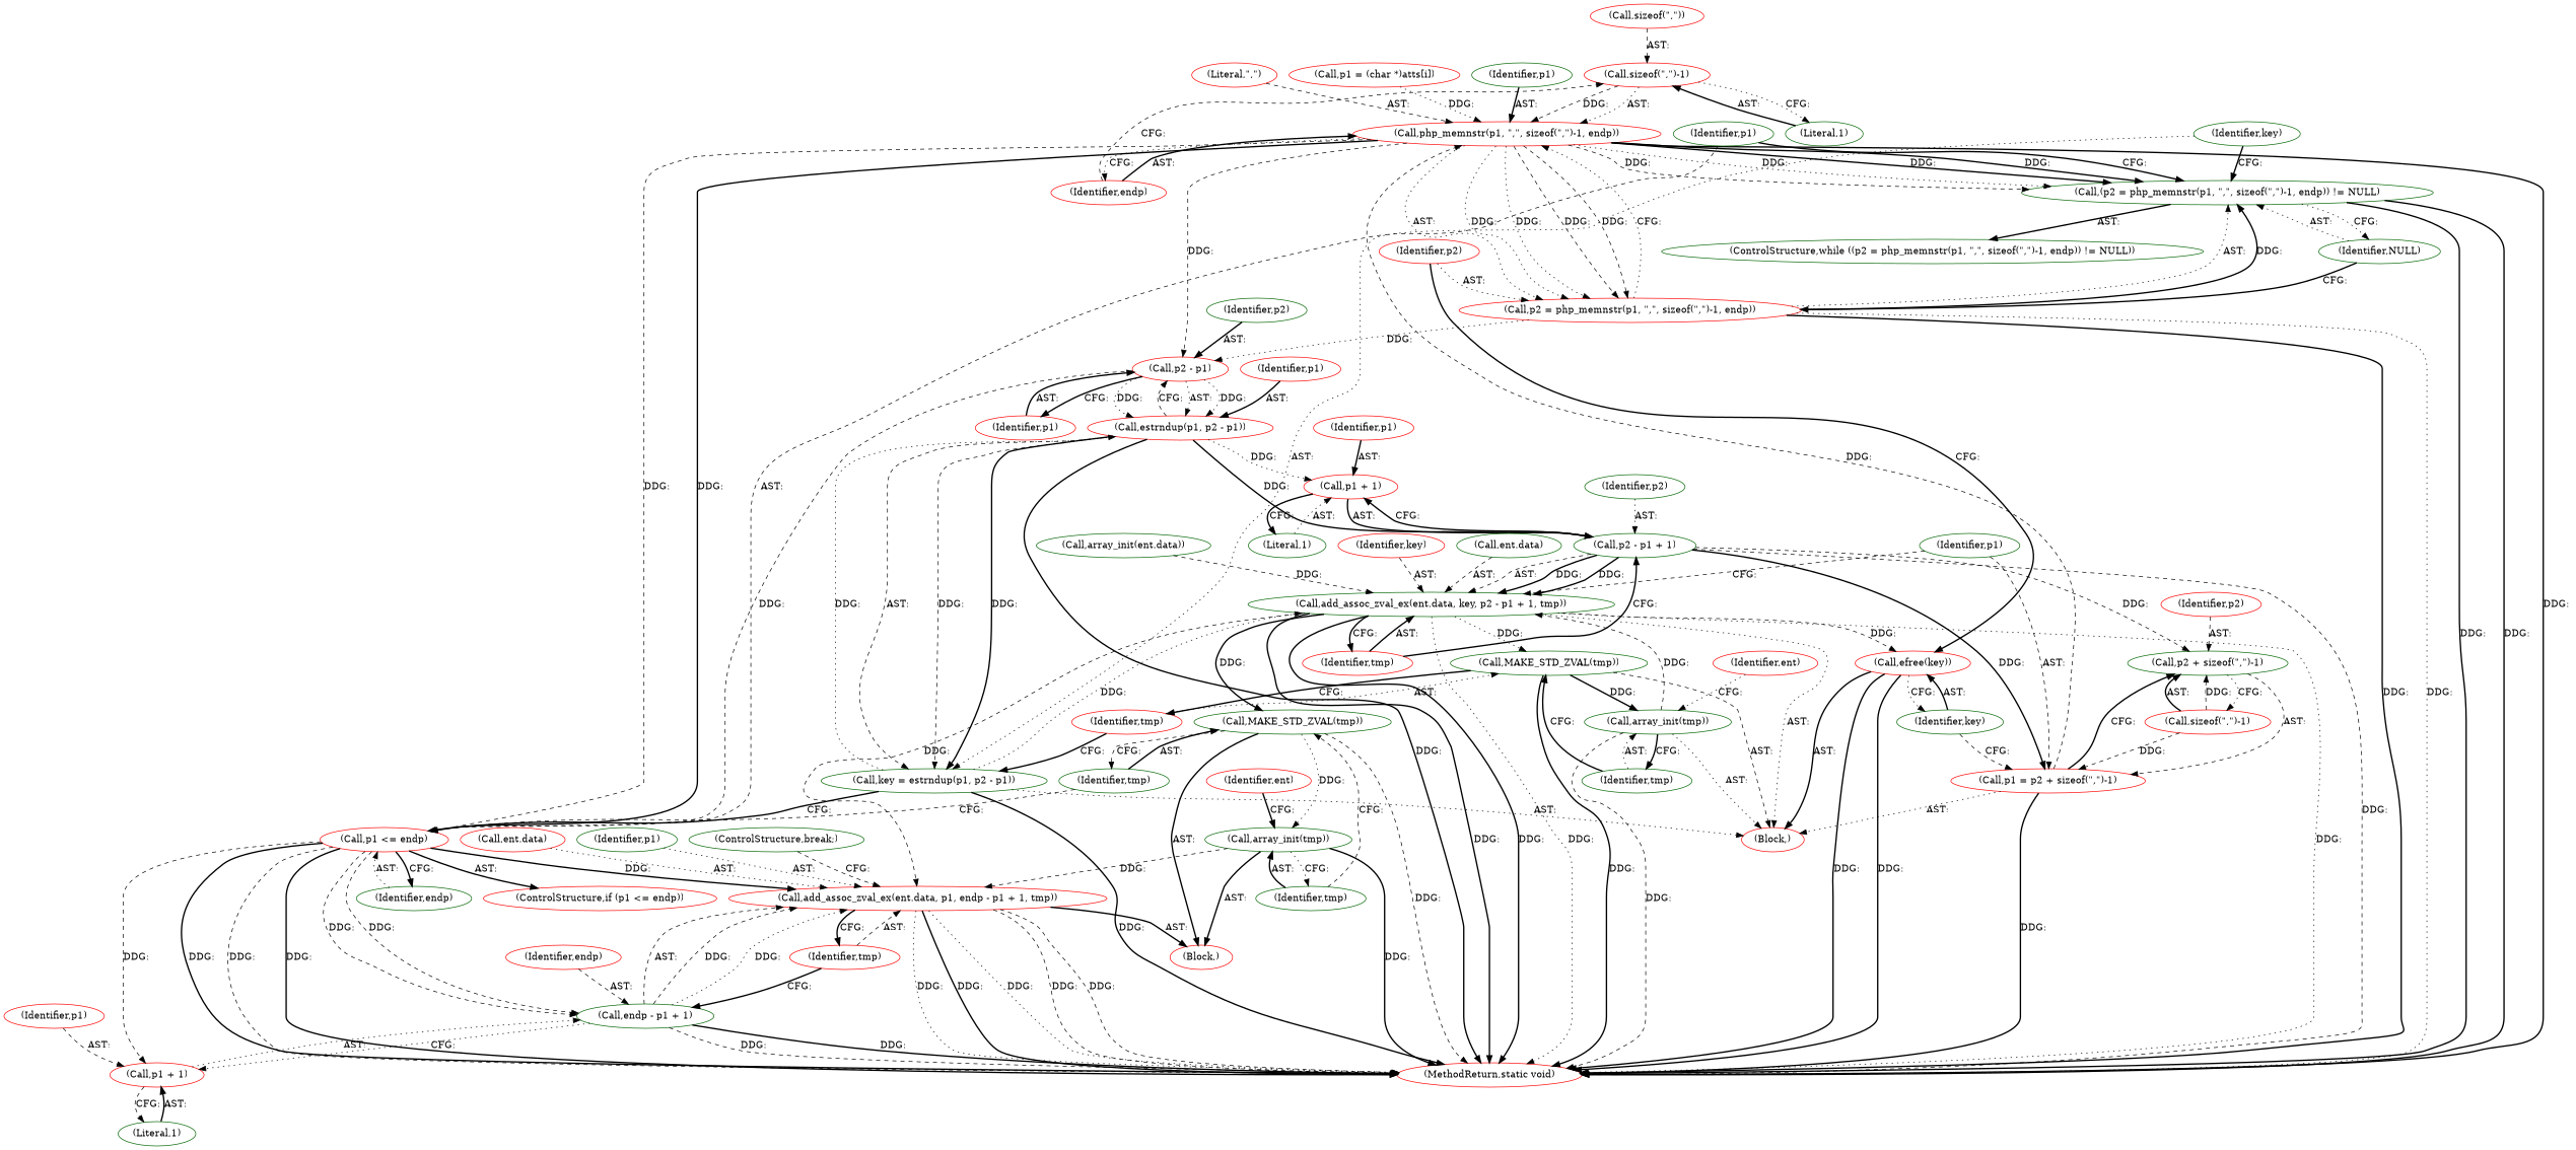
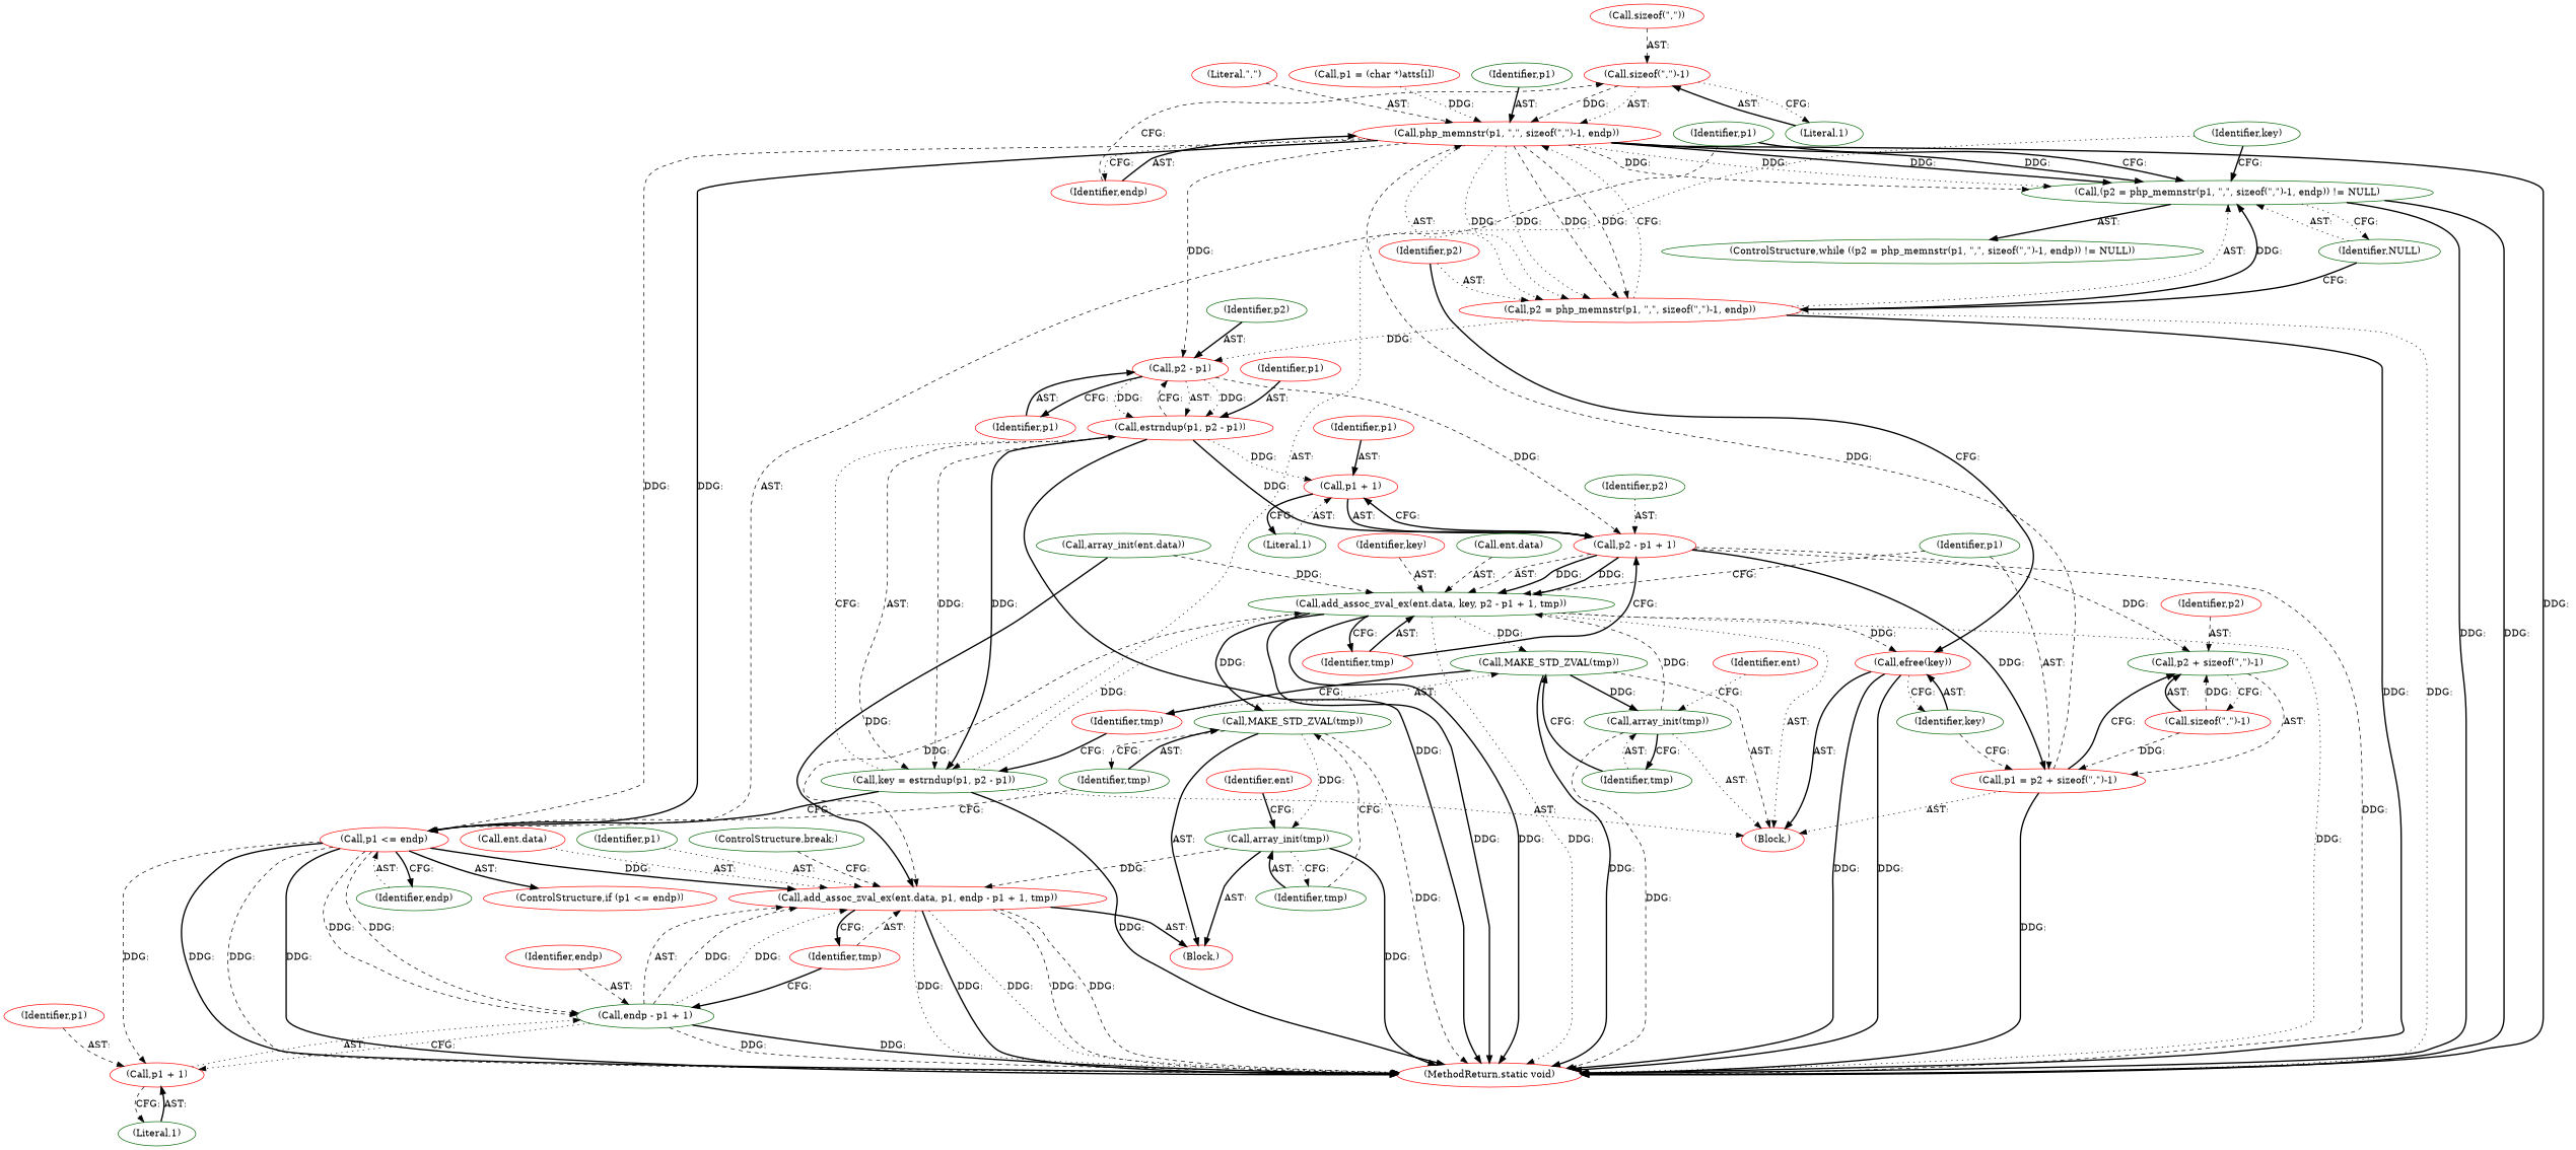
  digraph {
    node [color=red]
    edge [style=bold]
    n1 [label="(Call,sizeof(\",\")-1)"]
    n2 [label="(Call,php_memnstr(p1, \",\", sizeof(\",\")-1, endp))"]
    n3 [color=darkgreen label="(Literal,1)"]
    n4 [color=darkgreen label="(Call,(p2 = php_memnstr(p1, \",\", sizeof(\",\")-1, endp)) != NULL)"]
    n5 [label="(Call,p2 = php_memnstr(p1, \",\", sizeof(\",\")-1, endp))"]
    n6 [label="(Call,p2 - p1)"]
    n7 [label="(Call,p1 <= endp)"]
    n8 [label="(MethodReturn,static void)"]
    n9 [label="(Identifier,endp)"]
    n10 [color=darkgreen label="(ControlStructure,while ((p2 = php_memnstr(p1, \",\", sizeof(\",\")-1, endp)) != NULL))"]
    n11 [color=darkgreen label="(Identifier,NULL)"]
    n12 [label="(Call,estrndup(p1, p2 - p1))"]
-   n13 [color=darkgreen label="(Call,p2 - p1 + 1)"]
+   n13 [label="(Call,p2 - p1 + 1)"]
    n14 [label="(Identifier,p1)"]
    n15 [label="(Call,add_assoc_zval_ex(ent.data, p1, endp - p1 + 1, tmp))"]
    n16 [color=darkgreen label="(Call,endp - p1 + 1)"]
    n17 [label="(Call,p1 + 1)"]
    n18 [color=darkgreen label="(Identifier,endp)"]
    n19 [label="(ControlStructure,if (p1 <= endp))"]
    n20 [color=darkgreen label="(Call,key = estrndup(p1, p2 - p1))"]
    n21 [label="(Call,p1 + 1)"]
    n22 [color=darkgreen label="(Call,add_assoc_zval_ex(ent.data, key, p2 - p1 + 1, tmp))"]
    n23 [label="(Call,p1 = p2 + sizeof(\",\")-1)"]
    n24 [color=darkgreen label="(Call,p2 + sizeof(\",\")-1)"]
    n25 [label="(Block,)"]
    n26 [color=darkgreen label="(Literal,1)"]
    n27 [color=darkgreen label="(Call,MAKE_STD_ZVAL(tmp))"]
    n28 [label="(Call,efree(key))"]
    n29 [color=darkgreen label="(Call,MAKE_STD_ZVAL(tmp))"]
    n30 [label="(Identifier,tmp)"]
    n31 [color=darkgreen label="(Call,array_init(tmp))"]
    n32 [label="(Identifier,tmp)"]
    n33 [color=darkgreen label="(Identifier,key)"]
    n34 [color=darkgreen label="(Call,array_init(tmp))"]
    n35 [label="(Block,)"]
    n36 [color=darkgreen label="(Identifier,tmp)"]
    n37 [label="(Identifier,tmp)"]
    n38 [color=darkgreen label="(Identifier,tmp)"]
    n39 [color=darkgreen label="(Identifier,tmp)"]
    n40 [label="(Call,sizeof(\",\")-1)"]
    n41 [color=darkgreen label="(Literal,1)"]
    n42 [label="(Call,sizeof(\",\"))"]
    n43 [label="(Literal,\",\")"]
    n44 [color=darkgreen label="(Call,ent.data)"]
    n45 [label="(Call,ent.data)"]
    n46 [label="(Identifier,p1)"]
    n47 [label="(Identifier,ent)"]
    n48 [color=darkgreen label="(Identifier,p2)"]
    n49 [color=darkgreen label="(Identifier,p1)"]
    n50 [label="(Identifier,ent)"]
    n51 [color=darkgreen label="(Identifier,p1)"]
    n52 [label="(Call,p1 = (char *)atts[i])"]
    n53 [label="(Identifier,p2)"]
    n54 [color=darkgreen label="(Identifier,p1)"]
    n55 [color=darkgreen label="(Identifier,p1)"]
    n56 [color=darkgreen label="(Identifier,key)"]
    n57 [label="(Identifier,key)"]
    n58 [label="(Identifier,p1)"]
    n59 [label="(Identifier,p1)"]
    n60 [color=darkgreen label="(ControlStructure,break;)"]
    n61 [label="(Identifier,endp)"]
    n62 [color=darkgreen label="(Identifier,p2)"]
    n63 [label="(Identifier,p2)"]
    n64 [color=darkgreen label="(Call,array_init(ent.data))"]
    n1 -> n2 [label="AST: " style=dotted]
    n1 -> n2 [label="DDG: " style=dashed]
    n1 -> n3 [label="CFG: " style=dotted]
    n2 -> n4 [label="DDG: " style=dashed]
    n2 -> n4 [label="DDG: " style=dotted]
    n2 -> n4 [label="DDG: "]
    n2 -> n4 [label="DDG: "]
    n2 -> n5 [label="AST: " style=dotted]
    n2 -> n5 [label="DDG: " style=dotted]
    n2 -> n5 [label="DDG: " style=dotted]
    n2 -> n5 [label="DDG: " style=dashed]
    n2 -> n5 [label="DDG: " style=dashed]
    n2 -> n6 [label="DDG: " style=dashed]
    n2 -> n7 [label="DDG: " style=dashed]
    n2 -> n7 [label="DDG: "]
    n2 -> n8 [label="DDG: "]
    n2 -> n9 [label="CFG: " style=dotted]
    n3 -> n1 [label="AST: "]
    n4 -> n8 [label="DDG: "]
    n4 -> n8 [label="DDG: "]
    n4 -> n10 [label="AST: "]
    n4 -> n11 [label="CFG: " style=dotted]
    n5 -> n2 [label="CFG: " style=dotted]
    n5 -> n4 [label="AST: " style=dotted]
    n5 -> n4 [label="DDG: "]
    n5 -> n6 [label="DDG: " style=dotted]
    n5 -> n8 [label="DDG: " style=dotted]
    n5 -> n8 [label="DDG: "]
    n6 -> n12 [label="AST: " style=dotted]
    n6 -> n12 [label="DDG: " style=dotted]
    n6 -> n12 [label="DDG: " style=dotted]
-   n6 -> n7 [label="DDG: " style=dashed]
+   n6 -> n13 [label="DDG: " style=dashed]
    n6 -> n14 [label="CFG: "]
    n7 -> n8 [label="DDG: "]
    n7 -> n8 [label="DDG: " style=dashed]
    n7 -> n8 [label="DDG: "]
    n7 -> n15 [label="DDG: "]
    n7 -> n16 [label="DDG: " style=dashed]
    n7 -> n16 [label="DDG: " style=dashed]
    n7 -> n17 [label="DDG: " style=dashed]
    n7 -> n18 [label="CFG: "]
    n7 -> n19 [label="AST: "]
    n9 -> n1 [label="CFG: " style=dashed]
    n9 -> n2 [label="AST: "]
    n11 -> n4 [label="AST: " style=dotted]
    n11 -> n5 [label="CFG: "]
    n12 -> n6 [label="CFG: " style=dashed]
    n12 -> n8 [label="DDG: "]
    n12 -> n13 [label="DDG: "]
    n12 -> n20 [label="AST: " style=dashed]
    n12 -> n20 [label="DDG: "]
    n12 -> n20 [label="DDG: " style=dashed]
    n12 -> n21 [label="DDG: " style=dotted]
    n13 -> n8 [label="DDG: " style=dashed]
    n13 -> n21 [label="CFG: "]
    n13 -> n22 [label="AST: " style=dashed]
    n13 -> n22 [label="DDG: "]
    n13 -> n22 [label="DDG: "]
    n13 -> n23 [label="DDG: "]
    n13 -> n24 [label="DDG: " style=dashed]
    n14 -> n6 [label="AST: "]
    n15 -> n8 [label="DDG: " style=dashed]
    n15 -> n8 [label="DDG: " style=dashed]
    n15 -> n8 [label="DDG: " style=dotted]
    n15 -> n8 [label="DDG: "]
    n15 -> n8 [label="DDG: " style=dotted]
    n15 -> n35 [label="AST: "]
    n15 -> n37 [label="CFG: "]
    n16 -> n8 [label="DDG: " style=dashed]
    n16 -> n8 [label="DDG: "]
    n16 -> n15 [label="AST: " style=dashed]
    n16 -> n15 [label="DDG: " style=dashed]
    n16 -> n15 [label="DDG: " style=dotted]
    n16 -> n17 [label="CFG: " style=dotted]
    n17 -> n16 [label="AST: " style=dotted]
    n17 -> n41 [label="CFG: " style=dashed]
    n18 -> n7 [label="AST: " style=dotted]
    n20 -> n7 [label="CFG: "]
    n20 -> n8 [label="DDG: "]
-   n20 -> n12 [label="DDG: " style=dotted]
+   n20 -> n12 [label="CFG: " style=dotted]
    n20 -> n22 [label="DDG: " style=dotted]
    n20 -> n25 [label="AST: " style=dotted]
    n21 -> n13 [label="AST: "]
    n21 -> n26 [label="CFG: "]
    n22 -> n8 [label="DDG: " style=dotted]
    n22 -> n8 [label="DDG: " style=dotted]
    n22 -> n8 [label="DDG: "]
    n22 -> n8 [label="DDG: "]
    n22 -> n15 [label="DDG: " style=dashed]
    n22 -> n25 [label="AST: " style=dotted]
    n22 -> n27 [label="DDG: " style=dotted]
    n22 -> n28 [label="DDG: " style=dashed]
    n22 -> n29 [label="DDG: "]
    n22 -> n30 [label="CFG: "]
    n23 -> n2 [label="DDG: " style=dashed]
    n23 -> n8 [label="DDG: "]
    n23 -> n24 [label="CFG: "]
    n23 -> n25 [label="AST: " style=dotted]
    n24 -> n23 [label="AST: " style=dashed]
    n24 -> n40 [label="CFG: " style=dotted]
    n26 -> n21 [label="AST: " style=dotted]
    n27 -> n8 [label="DDG: "]
    n27 -> n25 [label="AST: " style=dashed]
    n27 -> n31 [label="DDG: "]
    n27 -> n32 [label="CFG: "]
    n28 -> n8 [label="DDG: "]
    n28 -> n8 [label="DDG: "]
    n28 -> n25 [label="AST: "]
    n28 -> n33 [label="CFG: " style=dotted]
    n29 -> n8 [label="DDG: " style=dashed]
    n29 -> n34 [label="DDG: " style=dotted]
    n29 -> n35 [label="AST: "]
    n29 -> n36 [label="CFG: " style=dashed]
    n30 -> n13 [label="CFG: "]
    n30 -> n22 [label="AST: "]
    n31 -> n8 [label="DDG: " style=dashed]
    n31 -> n22 [label="DDG: " style=dashed]
    n31 -> n25 [label="AST: " style=dotted]
    n31 -> n38 [label="CFG: "]
    n32 -> n20 [label="CFG: "]
    n32 -> n27 [label="AST: " style=dotted]
    n33 -> n23 [label="CFG: " style=dashed]
    n33 -> n28 [label="AST: "]
    n34 -> n8 [label="DDG: "]
    n34 -> n15 [label="DDG: " style=dashed]
    n34 -> n35 [label="AST: "]
    n34 -> n39 [label="CFG: " style=dotted]
    n36 -> n7 [label="CFG: " style=dashed]
    n36 -> n29 [label="AST: "]
    n37 -> n15 [label="AST: " style=dashed]
    n37 -> n16 [label="CFG: "]
    n38 -> n27 [label="CFG: "]
    n38 -> n31 [label="AST: " style=dotted]
    n39 -> n29 [label="CFG: " style=dashed]
    n39 -> n34 [label="AST: "]
    n40 -> n23 [label="DDG: " style=dashed]
    n40 -> n24 [label="AST: "]
    n40 -> n24 [label="DDG: " style=dashed]
    n41 -> n17 [label="AST: "]
    n42 -> n1 [label="AST: " style=dashed]
    n43 -> n2 [label="AST: " style=dashed]
    n44 -> n22 [label="AST: " style=dashed]
    n45 -> n15 [label="AST: " style=dotted]
    n46 -> n17 [label="AST: " style=dashed]
    n47 -> n34 [label="CFG: "]
    n48 -> n6 [label="AST: "]
    n49 -> n4 [label="CFG: "]
    n49 -> n7 [label="AST: " style=dashed]
    n50 -> n31 [label="CFG: " style=dotted]
    n51 -> n15 [label="AST: " style=dotted]
    n52 -> n2 [label="DDG: " style=dotted]
    n53 -> n5 [label="AST: " style=dotted]
    n53 -> n28 [label="CFG: "]
    n54 -> n22 [label="CFG: " style=dashed]
    n54 -> n23 [label="AST: " style=dashed]
    n55 -> n2 [label="AST: "]
    n56 -> n4 [label="CFG: "]
    n56 -> n20 [label="AST: " style=dotted]
    n57 -> n22 [label="AST: " style=dashed]
    n58 -> n21 [label="AST: "]
    n59 -> n12 [label="AST: "]
    n60 -> n15 [label="CFG: " style=dashed]
    n61 -> n16 [label="AST: " style=dashed]
    n62 -> n13 [label="AST: " style=dotted]
    n63 -> n24 [label="AST: " style=dashed]
+   n64 -> n15 [label="DDG: "]
    n64 -> n22 [label="DDG: " style=dashed]
  }
